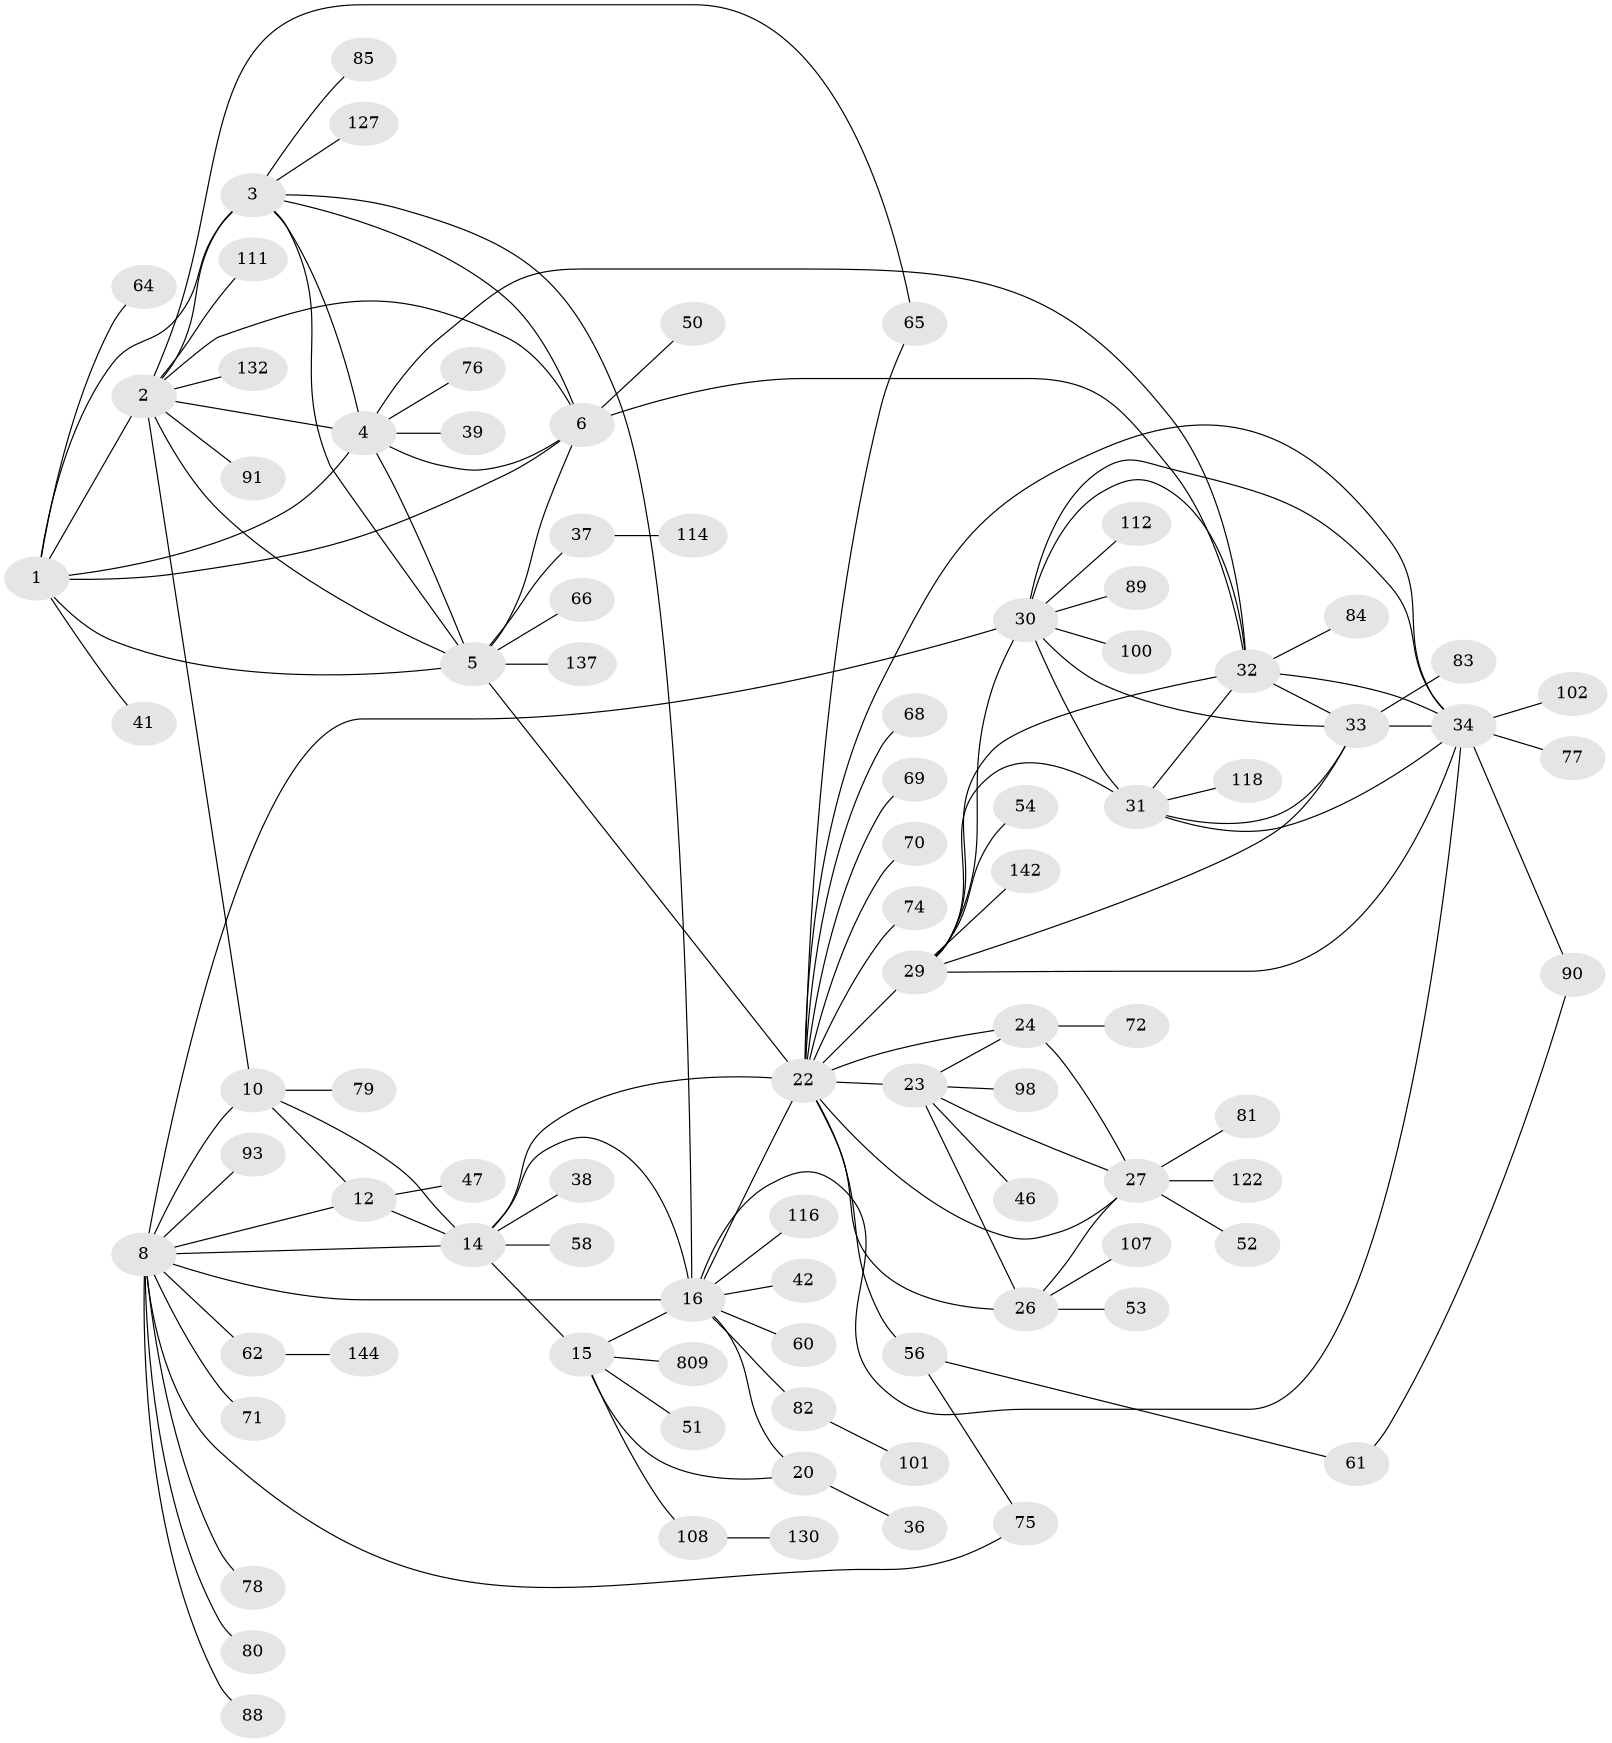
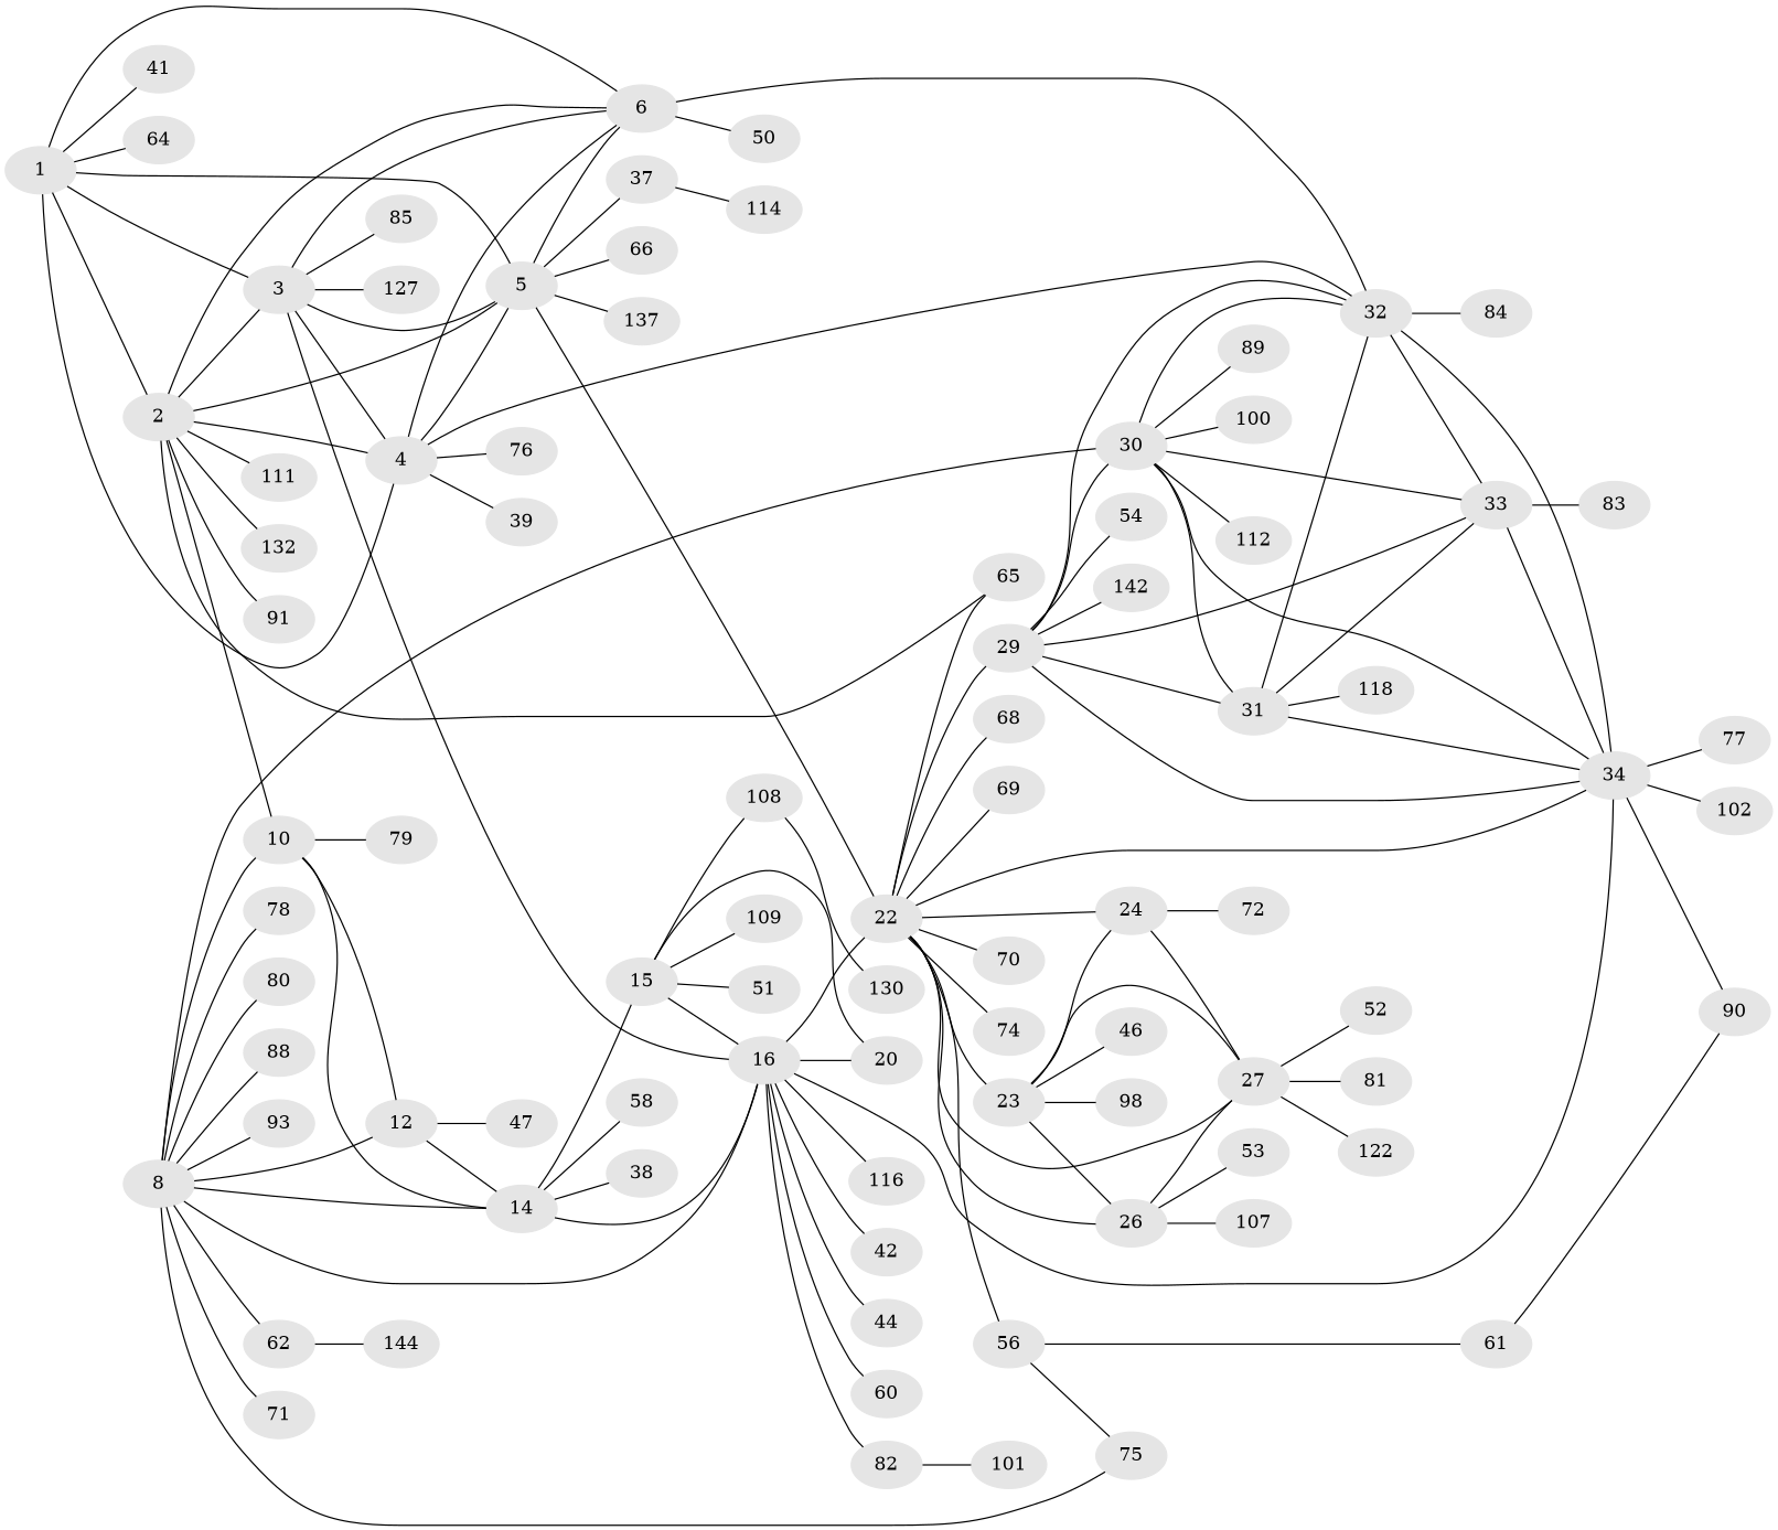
  graph {
    rankdir=LR
    node [color=gray90 style=filled]
    1
    2
    3
    4
    5
    6 [super="+131+143+7"]
    41
    64
    10 [super="+94+55"]
    65
    91 [super="+115"]
    111
    132
    16 [super="+17+140+121"]
    85
    127
    32 [super="+35+113"]
    39
    76
    22 [super="+25+63+28"]
    37
    66
    137
    50
    12
    14 [super="+97"]
    79
    20
    34 [super="+57"]
    42
+   44
    60
    82
    116
    33
    84
    23
    24 [super="+95"]
    26
    27
    29
    56 [super="+123"]
    68
    69
    70
    74
    114
    8 [super="+126+11+45+9"]
    30
    62
    71
    75
    78
    80
    88 [super="+96+125"]
    93
    47
    15 [super="+19"]
    38
    58
    31
    89
    100
    112
    144
    51
    108 [super="+124"]
-   109 [label=809]
-   36
+   109
    130
    90
    77
    102
    101
    46
    98
    72
    53
    107
    52
    81
    122
    54
    142
    61
    118
    83
    1 -- 2
    1 -- 3
    1 -- 4
    1 -- 5
    1 -- 6 [weight=2]
    1 -- 41
    1 -- 64
    2 -- 3
    2 -- 4
    2 -- 5
    2 -- 6 [weight=2]
    2 -- 10
    2 -- 65
    2 -- 91
    2 -- 111
    2 -- 132
    3 -- 4
    3 -- 5
    3 -- 6 [weight=2]
    3 -- 16
    3 -- 85
    3 -- 127
    4 -- 5
    4 -- 6 [weight=2]
    4 -- 32
    4 -- 39
    4 -- 76
    5 -- 6 [weight=2]
    5 -- 22
    5 -- 37
    5 -- 66
    5 -- 137
    6 -- 32
    6 -- 50
    10 -- 12
    10 -- 14
    10 -- 79
    16 -- 22 [weight=2]
    16 -- 20 [weight=4]
    16 -- 34
    16 -- 42
+   16 -- 44
    16 -- 60
    16 -- 82
    16 -- 116
    32 -- 34 [weight=2]
    32 -- 33 [weight=2]
    32 -- 84
    22 -- 65
    22 -- 34 [weight=2]
    22 -- 23 [weight=3]
    22 -- 24 [weight=3]
    22 -- 26 [weight=3]
    22 -- 27 [weight=3]
    22 -- 29
    22 -- 56
    22 -- 68
    22 -- 69
    22 -- 70
    22 -- 74
    37 -- 114
    12 -- 14
    12 -- 47
    14 -- 16
-   14 -- 22
    14 -- 15
    14 -- 38
    14 -- 58
-   20 -- 36
    34 -- 90
    34 -- 77
    34 -- 102
    82 -- 101
    33 -- 34
    33 -- 83
    23 -- 24
    23 -- 26
    23 -- 27
    23 -- 46
    23 -- 98
    24 -- 27
    24 -- 72
    26 -- 27
    26 -- 53
    26 -- 107
    27 -- 52
    27 -- 81
    27 -- 122
    29 -- 32 [weight=2]
    29 -- 34
    29 -- 33
    29 -- 30
    29 -- 31
    29 -- 54
    29 -- 142
    56 -- 75
    56 -- 61
    8 -- 10 [weight=4]
    8 -- 16
    8 -- 12 [weight=4]
    8 -- 14 [weight=4]
    8 -- 30
    8 -- 62
    8 -- 71
    8 -- 75
    8 -- 78
    8 -- 80
    8 -- 88
    8 -- 93
    30 -- 32 [weight=2]
    30 -- 34
    30 -- 33
    30 -- 31
    30 -- 89
    30 -- 100
    30 -- 112
    62 -- 144
    15 -- 16 [weight=8]
    15 -- 20 [weight=2]
    15 -- 51
    15 -- 108
    15 -- 109
    31 -- 32 [weight=2]
    31 -- 34
    31 -- 33
    31 -- 118
    108 -- 130
    61 -- 90
  }
